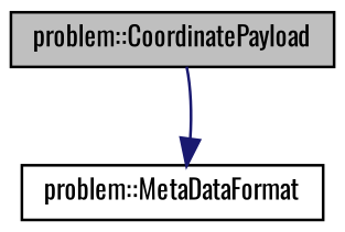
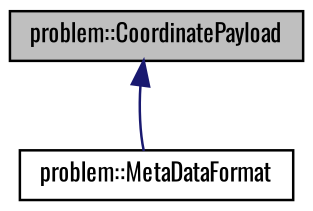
  digraph {
    fontname=Oswald
    node [color=black fontname=Oswald fontsize=10 shape=record style=filled]
    n1 [fillcolor=grey75 fontcolor=black height=0.2 label="problem::CoordinatePayload" width=0.4]
    n2 [fillcolor=white height=0.2 label="problem::MetaDataFormat" width=0.4]
-   n2 -> n1 [color=midnightblue dir=back fontname=Oswald fontsize=10 labelfontname=Helvetica labelfontsize=10 style=solid]
+   n1 -> n2 [color=midnightblue dir=back fontname=Oswald fontsize=10 labelfontname=Helvetica labelfontsize=10 style=solid]
  }
